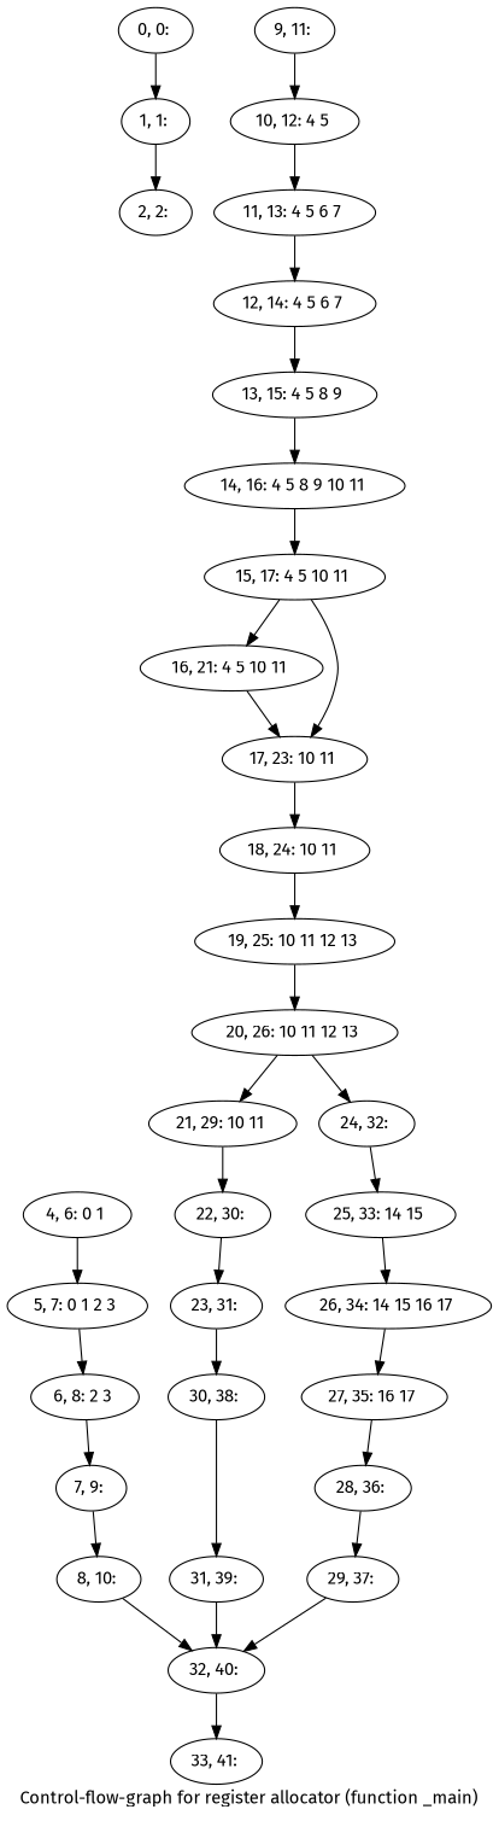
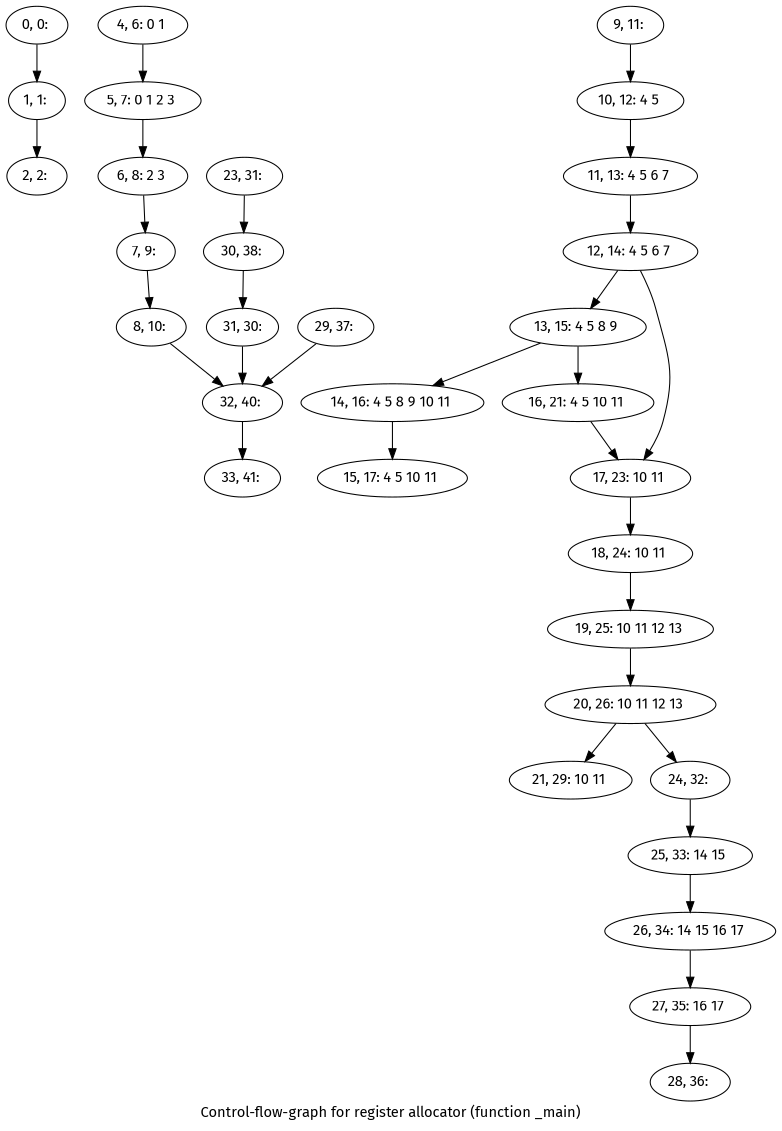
  digraph {
    fontname="Fira Sans"
    label="Control-flow-graph for register allocator (function _main)"
    node [fontname="Fira Sans"]
    edge [fontname="Fira Sans"]
    n1 [label="0, 0: "]
    n2 [label="1, 1: "]
    n3 [label="2, 2: "]
    n4 [label="4, 6: 0 1 "]
    n5 [label="5, 7: 0 1 2 3 "]
    n6 [label="9, 11: "]
    n7 [label="10, 12: 4 5 "]
    n8 [label="6, 8: 2 3 "]
    n9 [label="7, 9: "]
    n10 [label="8, 10: "]
    n11 [label="32, 40: "]
    n12 [label="33, 41: "]
    n13 [label="11, 13: 4 5 6 7 "]
    n14 [label="12, 14: 4 5 6 7 "]
    n15 [label="13, 15: 4 5 8 9 "]
    n16 [label="14, 16: 4 5 8 9 10 11 "]
    n17 [label="15, 17: 4 5 10 11 "]
    n18 [label="16, 21: 4 5 10 11 "]
    n19 [label="17, 23: 10 11 "]
    n20 [label="18, 24: 10 11 "]
    n21 [label="19, 25: 10 11 12 13 "]
    n22 [label="20, 26: 10 11 12 13 "]
    n23 [label="21, 29: 10 11 "]
    n24 [label="24, 32: "]
-   n25 [label="22, 30: "]
    n26 [label="25, 33: 14 15 "]
    n27 [label="23, 31: "]
    n28 [label="30, 38: "]
-   n29 [label="31, 39: "]
+   n29 [label="31, 30:"]
    n30 [label="26, 34: 14 15 16 17 "]
    n31 [label="27, 35: 16 17 "]
    n32 [label="28, 36: "]
    n33 [label="29, 37: "]
    n1 -> n2
    n2 -> n3
    n4 -> n5
    n5 -> n8
    n6 -> n7
    n7 -> n13
    n8 -> n9
    n9 -> n10
    n10 -> n11
    n11 -> n12
    n13 -> n14
    n14 -> n15
    n15 -> n16
    n16 -> n17
-   n17 -> n18
-   n17 -> n19
+   n15 -> n18
+   n14 -> n19
    n18 -> n19
    n19 -> n20
    n20 -> n21
    n21 -> n22
    n22 -> n23
    n22 -> n24
-   n23 -> n25
    n24 -> n26
-   n25 -> n27
    n26 -> n30
    n27 -> n28
    n28 -> n29
    n29 -> n11
    n30 -> n31
    n31 -> n32
-   n32 -> n33
    n33 -> n11
  }
